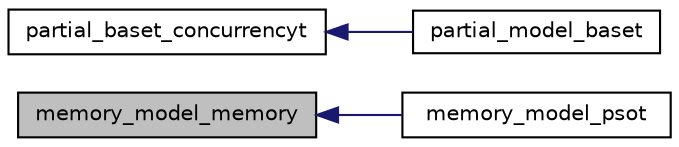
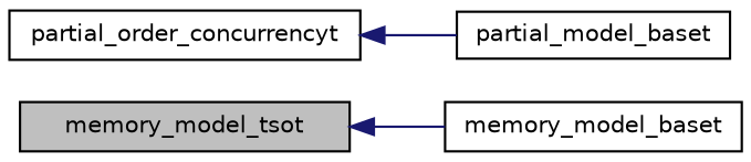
  digraph {
    rankdir=LR
    node [color=black fontname=Helvetica fontsize=10 shape=record]
    edge [color=midnightblue dir=back fontname=Helvetica fontsize=10 labelfontname=Helvetica labelfontsize=10 style=solid]
-   n1 [fillcolor=grey75 fontcolor=black height=0.2 label=memory_model_memory style=filled width=0.4]
-   n2 [height=0.2 label=memory_model_psot width=0.4]
+   n1 [fillcolor=grey75 fontcolor=black height=0.2 label=memory_model_tsot style=filled width=0.4]
+   n2 [height=0.2 label=memory_model_baset width=0.4]
    n3 [height=0.2 label=partial_model_baset width=0.4]
-   n4 [height=0.2 label=partial_baset_concurrencyt width=0.4]
+   n4 [height=0.2 label=partial_order_concurrencyt width=0.4]
    n1 -> n2
    n4 -> n3
  }
